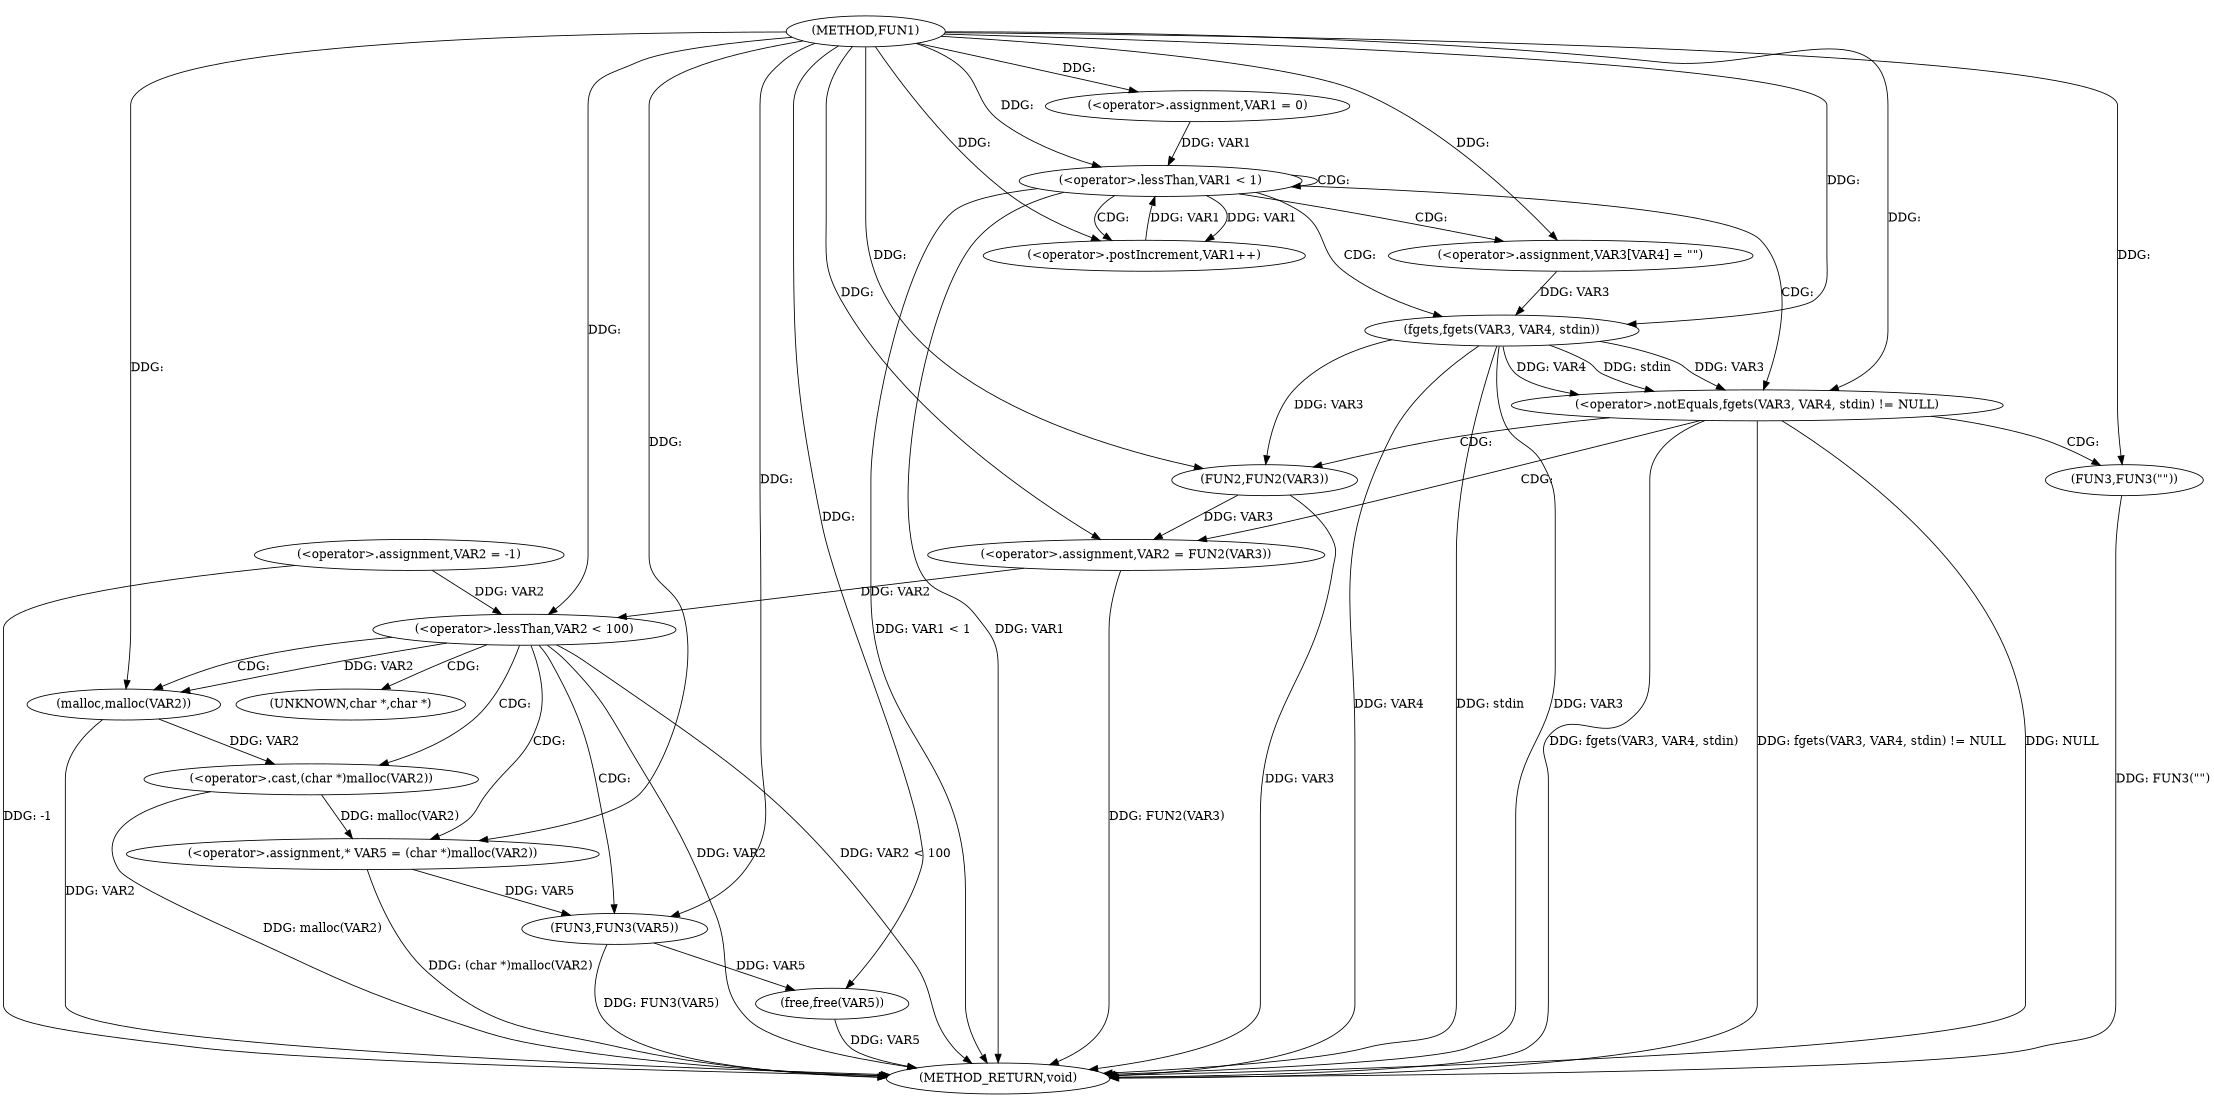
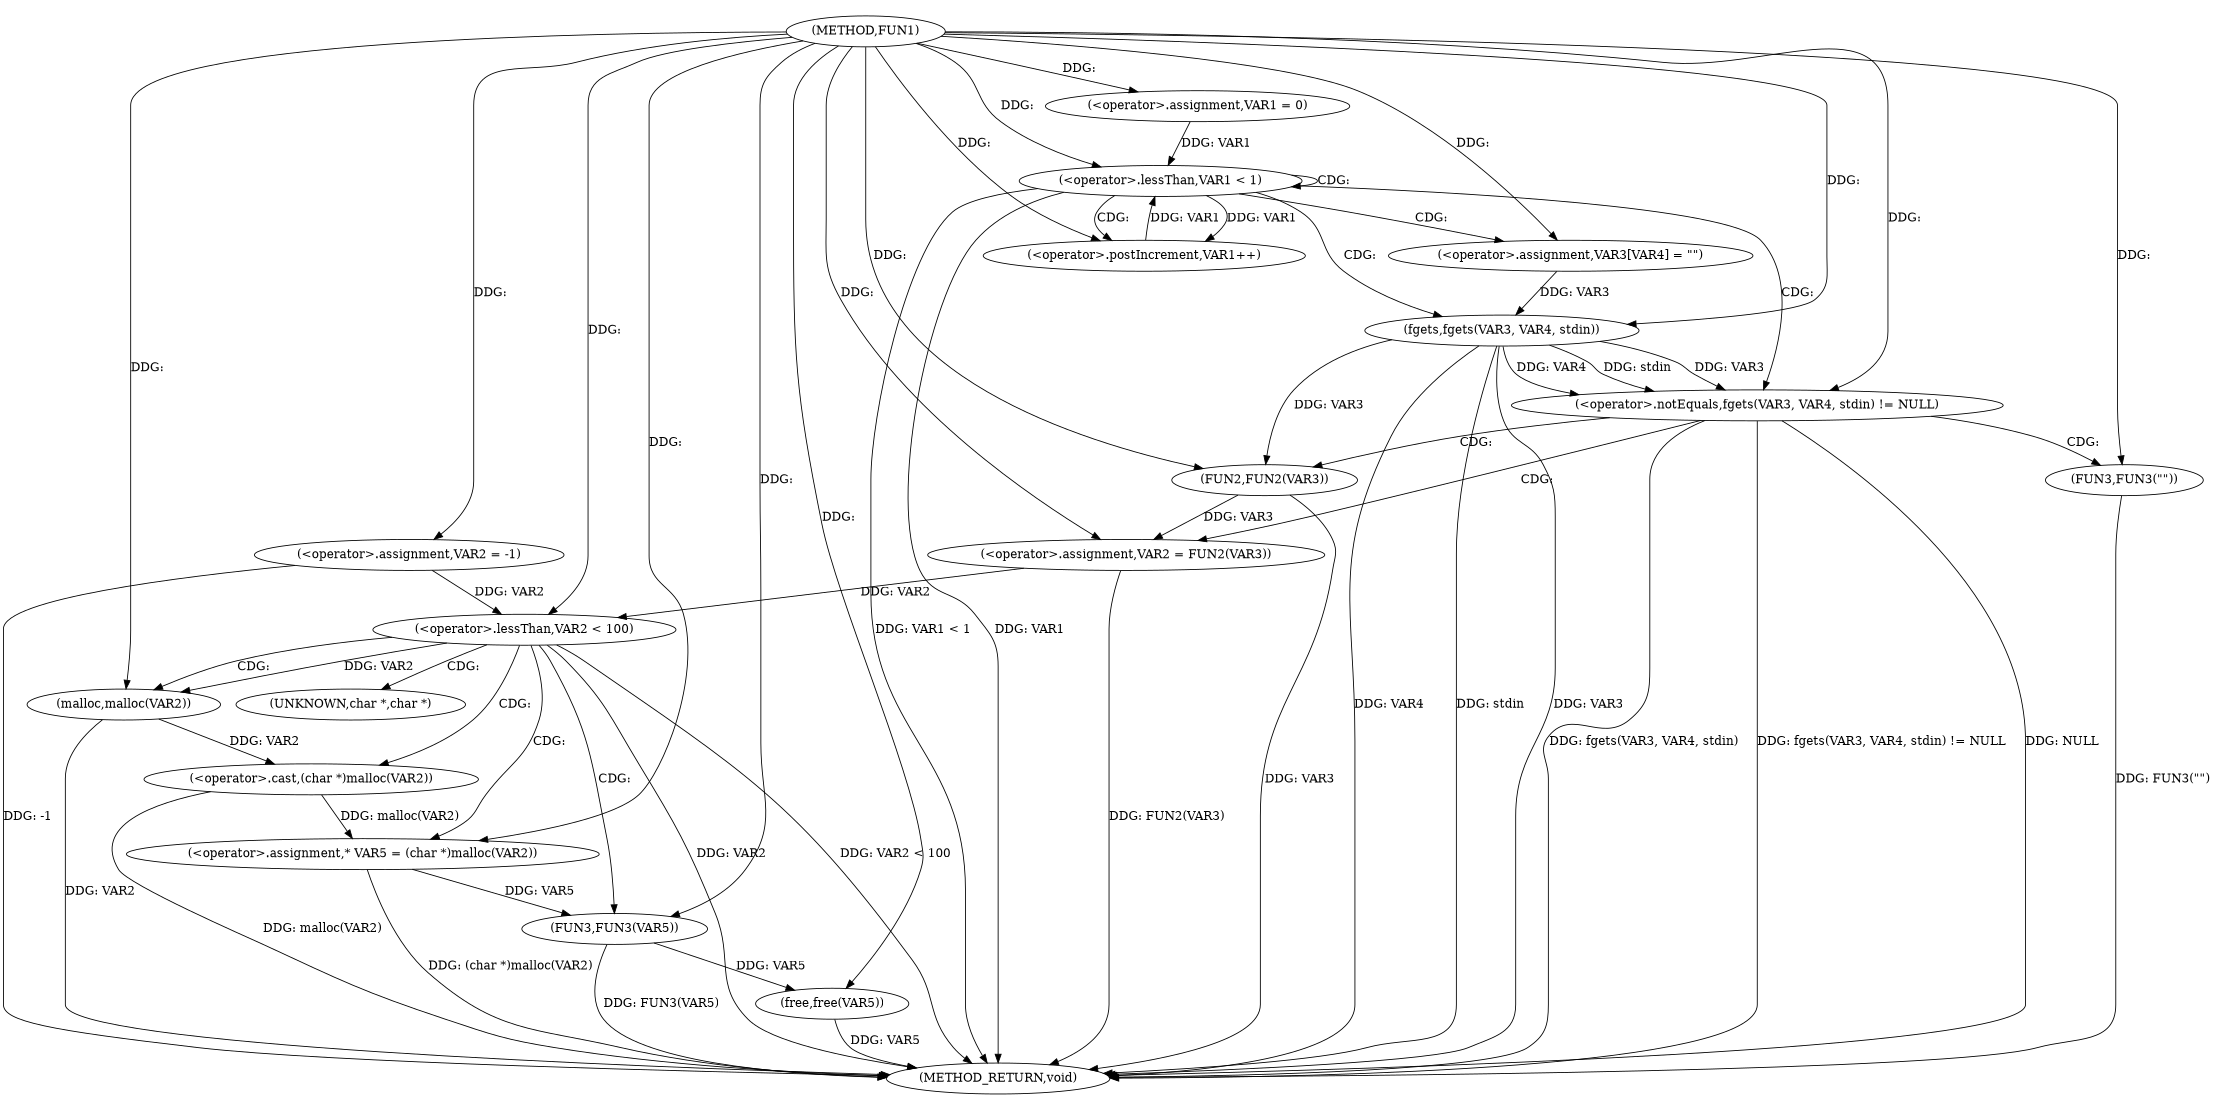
  digraph {
    n1 [label="(METHOD,FUN1)"]
    n2 [label="(<operator>.assignment,VAR2 = -1)"]
    n3 [label="(<operator>.assignment,VAR1 = 0)"]
    n4 [label="(<operator>.lessThan,VAR1 < 1)"]
    n5 [label="(<operator>.postIncrement,VAR1++)"]
    n6 [label="(<operator>.assignment,VAR3[VAR4] = \"\")"]
    n7 [label="(<operator>.notEquals,fgets(VAR3, VAR4, stdin) != NULL)"]
    n8 [label="(fgets,fgets(VAR3, VAR4, stdin))"]
    n9 [label="(<operator>.assignment,VAR2 = FUN2(VAR3))"]
    n10 [label="(FUN2,FUN2(VAR3))"]
    n11 [label="(FUN3,FUN3(\"\"))"]
    n12 [label="(<operator>.lessThan,VAR2 < 100)"]
    n13 [label="(<operator>.assignment,* VAR5 = (char *)malloc(VAR2))"]
    n14 [label="(malloc,malloc(VAR2))"]
    n15 [label="(FUN3,FUN3(VAR5))"]
    n16 [label="(free,free(VAR5))"]
    n17 [label="(METHOD_RETURN,void)"]
    n18 [label="(<operator>.cast,(char *)malloc(VAR2))"]
    n19 [label="(UNKNOWN,char *,char *)"]
+   n1 -> n2 [label="DDG: "]
    n1 -> n3 [label="DDG: "]
    n1 -> n4 [label="DDG: "]
    n1 -> n5 [label="DDG: "]
    n1 -> n6 [label="DDG: "]
    n1 -> n7 [label="DDG: "]
    n1 -> n8 [label="DDG: "]
    n1 -> n9 [label="DDG: "]
    n1 -> n10 [label="DDG: "]
    n1 -> n11 [label="DDG: "]
    n1 -> n12 [label="DDG: "]
    n1 -> n13 [label="DDG: "]
    n1 -> n14 [label="DDG: "]
    n1 -> n15 [label="DDG: "]
    n1 -> n16 [label="DDG: "]
    n2 -> n12 [label="DDG: VAR2"]
    n2 -> n17 [label="DDG: -1"]
    n3 -> n4 [label="DDG: VAR1"]
    n4 -> n4 [label="CDG: "]
    n4 -> n5 [label="DDG: VAR1"]
    n4 -> n5 [label="CDG: "]
    n4 -> n6 [label="CDG: "]
    n4 -> n7 [label="CDG: "]
    n4 -> n8 [label="CDG: "]
    n4 -> n17 [label="DDG: VAR1 < 1"]
    n4 -> n17 [label="DDG: VAR1"]
    n5 -> n4 [label="DDG: VAR1"]
    n6 -> n8 [label="DDG: VAR3"]
    n7 -> n9 [label="CDG: "]
    n7 -> n10 [label="CDG: "]
    n7 -> n11 [label="CDG: "]
    n7 -> n17 [label="DDG: fgets(VAR3, VAR4, stdin)"]
    n7 -> n17 [label="DDG: NULL"]
    n7 -> n17 [label="DDG: fgets(VAR3, VAR4, stdin) != NULL"]
    n8 -> n7 [label="DDG: VAR3"]
    n8 -> n7 [label="DDG: VAR4"]
    n8 -> n7 [label="DDG: stdin"]
    n8 -> n10 [label="DDG: VAR3"]
    n8 -> n17 [label="DDG: VAR3"]
    n8 -> n17 [label="DDG: stdin"]
    n8 -> n17 [label="DDG: VAR4"]
    n9 -> n12 [label="DDG: VAR2"]
    n9 -> n17 [label="DDG: FUN2(VAR3)"]
    n10 -> n9 [label="DDG: VAR3"]
    n10 -> n17 [label="DDG: VAR3"]
    n11 -> n17 [label="DDG: FUN3(\"\")"]
    n12 -> n13 [label="CDG: "]
    n12 -> n14 [label="DDG: VAR2"]
    n12 -> n14 [label="CDG: "]
    n12 -> n15 [label="CDG: "]
    n12 -> n17 [label="DDG: VAR2"]
    n12 -> n17 [label="DDG: VAR2 < 100"]
    n12 -> n18 [label="CDG: "]
    n12 -> n19 [label="CDG: "]
    n13 -> n15 [label="DDG: VAR5"]
    n13 -> n17 [label="DDG: (char *)malloc(VAR2)"]
    n14 -> n17 [label="DDG: VAR2"]
    n14 -> n18 [label="DDG: VAR2"]
    n15 -> n16 [label="DDG: VAR5"]
    n15 -> n17 [label="DDG: FUN3(VAR5)"]
    n16 -> n17 [label="DDG: VAR5"]
    n18 -> n13 [label="DDG: malloc(VAR2)"]
    n18 -> n17 [label="DDG: malloc(VAR2)"]
  }
